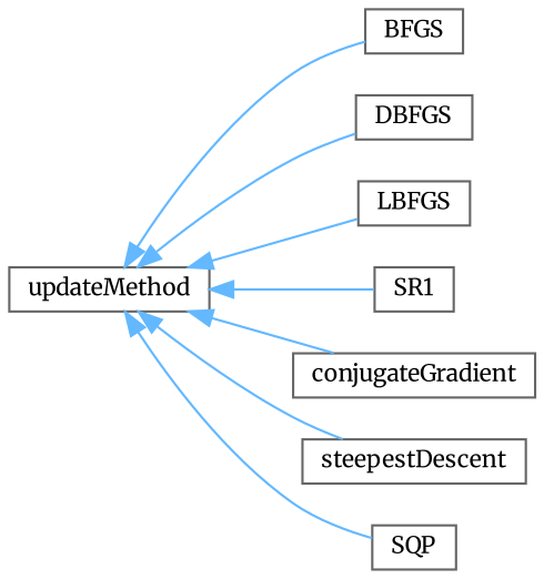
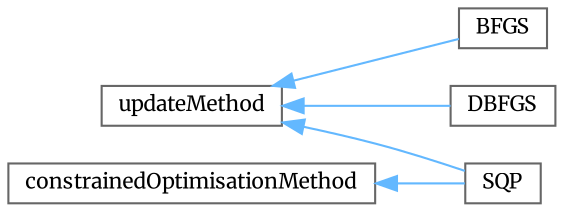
  digraph {
    fontname=Merriweather
    rankdir=LR
    node [color=grey40 fillcolor=white fontname=Merriweather fontsize=10 shape=box style=filled]
    edge [color=steelblue1 dir=back fontname=Merriweather fontsize=10 labelfontname=Helvetica labelfontsize=10 style=solid]
    n1 [height=0.2 label=updateMethod width=0.4]
    n2 [height=0.2 label=BFGS width=0.4]
    n3 [height=0.2 label=DBFGS width=0.4]
-   n4 [height=0.2 label=LBFGS width=0.4]
-   n5 [height=0.2 label=SR1 width=0.4]
-   n6 [height=0.2 label=conjugateGradient width=0.4]
-   n7 [height=0.2 label=steepestDescent width=0.4]
    n8 [height=0.2 label=SQP width=0.4]
+   n9 [height=0.2 label=constrainedOptimisationMethod width=0.4]
    n1 -> n2
    n1 -> n3
-   n1 -> n4
-   n1 -> n5
-   n1 -> n6
-   n1 -> n7
    n1 -> n8
+   n9 -> n8
  }
